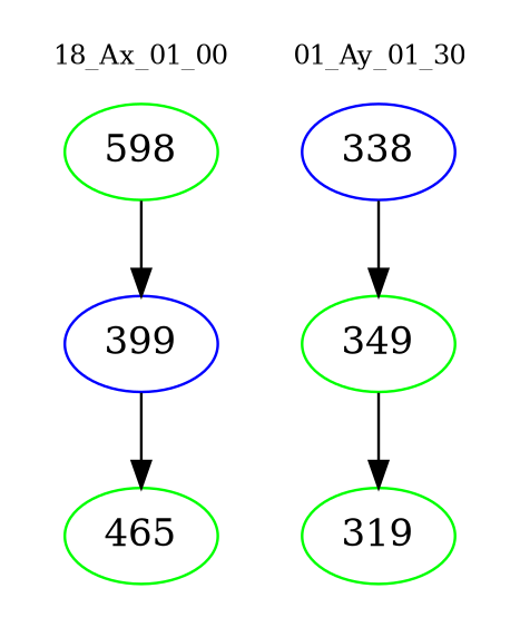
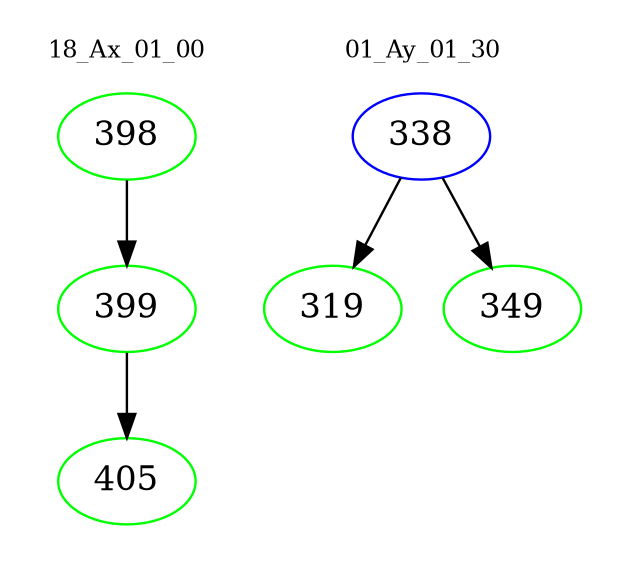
  digraph {
    node [color=green]
    edge [color=black]
-   n1 [color=blue label=399]
-   n2 [label=598]
-   n3 [label=465]
+   n1 [label=399]
+   n2 [label=398]
+   n3 [label=405]
    n4 [color=blue label=338]
    n5 [label=319]
    n6 [label=349]
    subgraph cluster_1 {
      color=white
      fontsize=10
      label="18_Ax_01_00"
      n1
      n2
      n3
    }
    subgraph cluster_2 {
      color=white
      fontsize=10
      label="01_Ay_01_30"
      n4
      n5
      n6
    }
    n1 -> n3
    n2 -> n1
-   n6 -> n5
+   n4 -> n5
    n4 -> n6
  }
